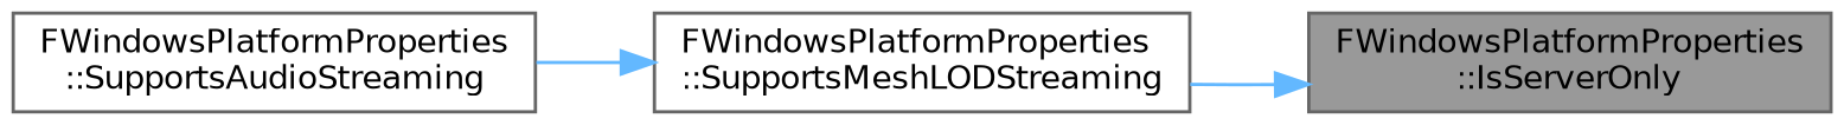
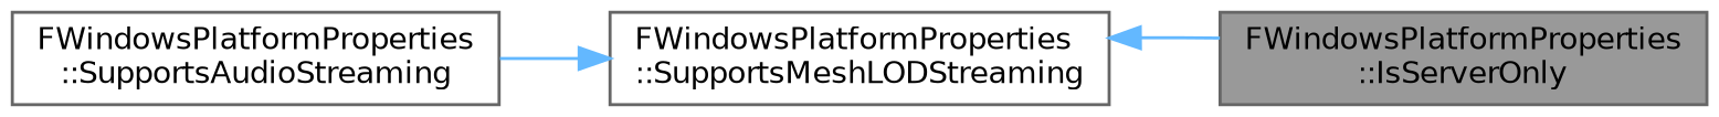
  digraph {
    rankdir=RL
    node [color=grey40 fillcolor=white fontname=Helvetica fontsize=10 shape=box style=filled]
    edge [color=steelblue1 dir=back fontname=Helvetica fontsize=10 labelfontname=Helvetica labelfontsize=10 style=solid]
    n1 [color=gray40 fillcolor=grey60 fontcolor=black height=0.2 label="FWindowsPlatformProperties\l::IsServerOnly" width=0.4]
    n2 [height=0.2 label="FWindowsPlatformProperties\l::SupportsMeshLODStreaming" width=0.4]
    n3 [height=0.2 label="FWindowsPlatformProperties\l::SupportsAudioStreaming" width=0.4]
-   n1 -> n2
+   n2 -> n1
    n2 -> n3
  }
